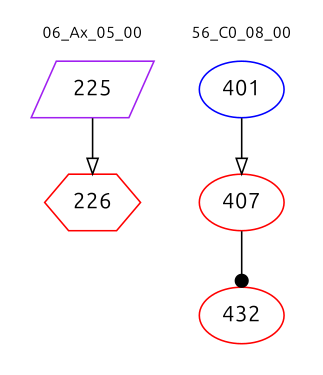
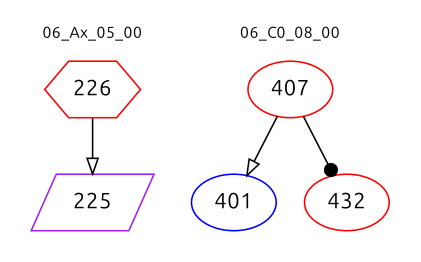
  digraph {
    fontname=Ubuntu
    node [color=red fontname=Ubuntu shape=ellipse]
    edge [arrowhead=onormal color=black fontname=Ubuntu]
    n1 [label=226 shape=hexagon]
    n2 [color=purple label=225 shape=parallelogram]
    n3 [label=407]
    n4 [color=blue label=401]
    n5 [label=432]
    subgraph cluster_1 {
      color=white
      fontsize=10
      label="06_Ax_05_00"
      n1
      n2
    }
    subgraph cluster_2 {
      color=white
      fontsize=10
-     label="56_C0_08_00"
+     label="06_C0_08_00"
      n3
      n4
      n5
    }
-   n2 -> n1
-   n4 -> n3
+   n1 -> n2
+   n3 -> n4
    n3 -> n5 [arrowhead=dot]
  }
